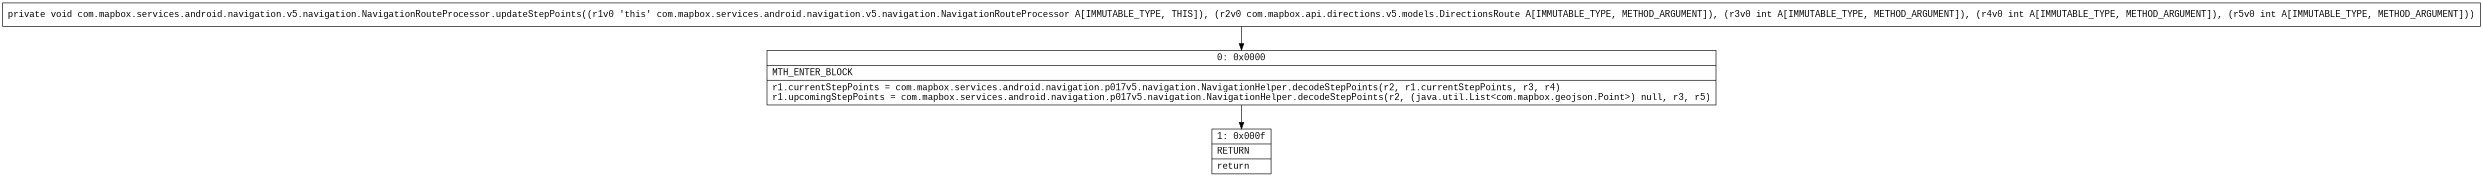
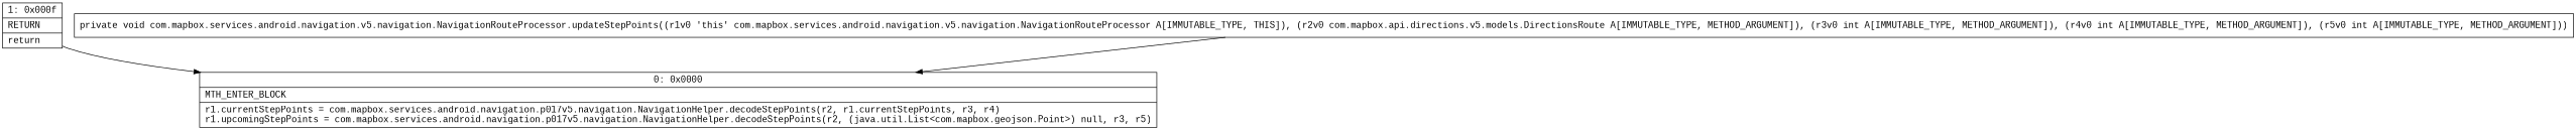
  digraph {
    fontname="Liberation Mono"
    node [shape=record fontname="Liberation Mono"]
    edge [fontname="Liberation Mono"]
    n1 [label="{0\:\ 0x0000|MTH_ENTER_BLOCK\l|r1.currentStepPoints = com.mapbox.services.android.navigation.p017v5.navigation.NavigationHelper.decodeStepPoints(r2, r1.currentStepPoints, r3, r4)\lr1.upcomingStepPoints = com.mapbox.services.android.navigation.p017v5.navigation.NavigationHelper.decodeStepPoints(r2, (java.util.List\<com.mapbox.geojson.Point\>) null, r3, r5)\l}"]
    n2 [label="{1\:\ 0x000f|RETURN\l|return\l}"]
    n3 [label="{private void com.mapbox.services.android.navigation.v5.navigation.NavigationRouteProcessor.updateStepPoints((r1v0 'this' com.mapbox.services.android.navigation.v5.navigation.NavigationRouteProcessor A[IMMUTABLE_TYPE, THIS]), (r2v0 com.mapbox.api.directions.v5.models.DirectionsRoute A[IMMUTABLE_TYPE, METHOD_ARGUMENT]), (r3v0 int A[IMMUTABLE_TYPE, METHOD_ARGUMENT]), (r4v0 int A[IMMUTABLE_TYPE, METHOD_ARGUMENT]), (r5v0 int A[IMMUTABLE_TYPE, METHOD_ARGUMENT])) }"]
-   n1 -> n2
+   n2 -> n1
    n3 -> n1
  }
